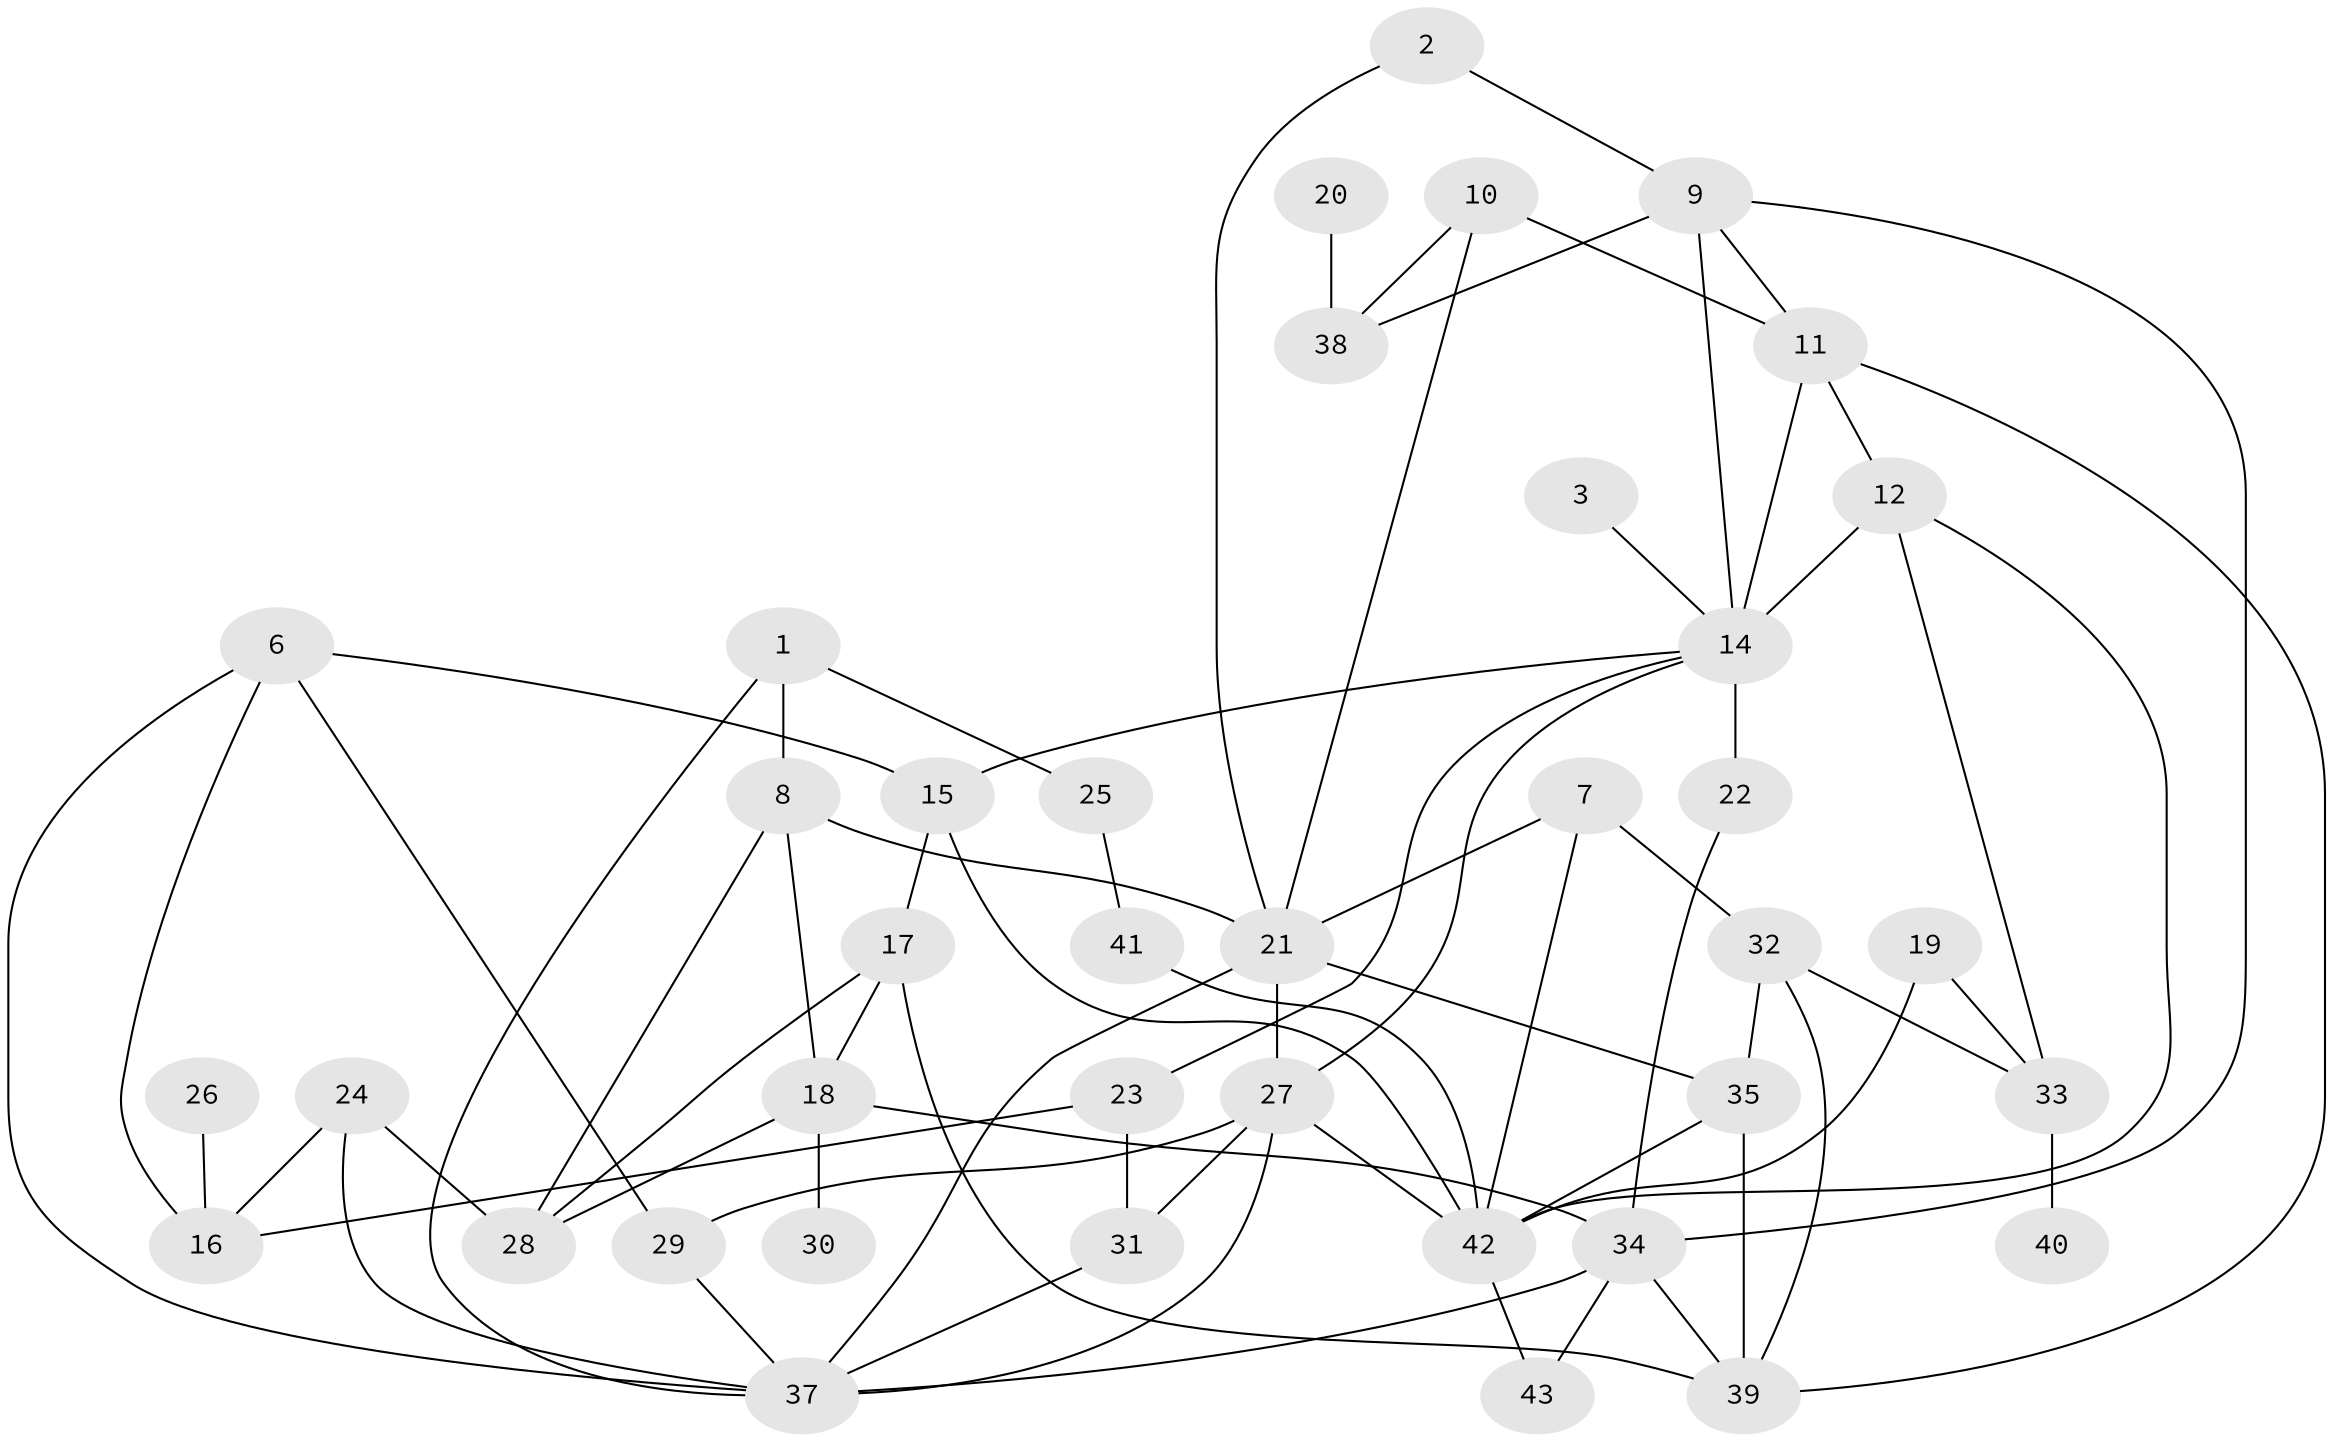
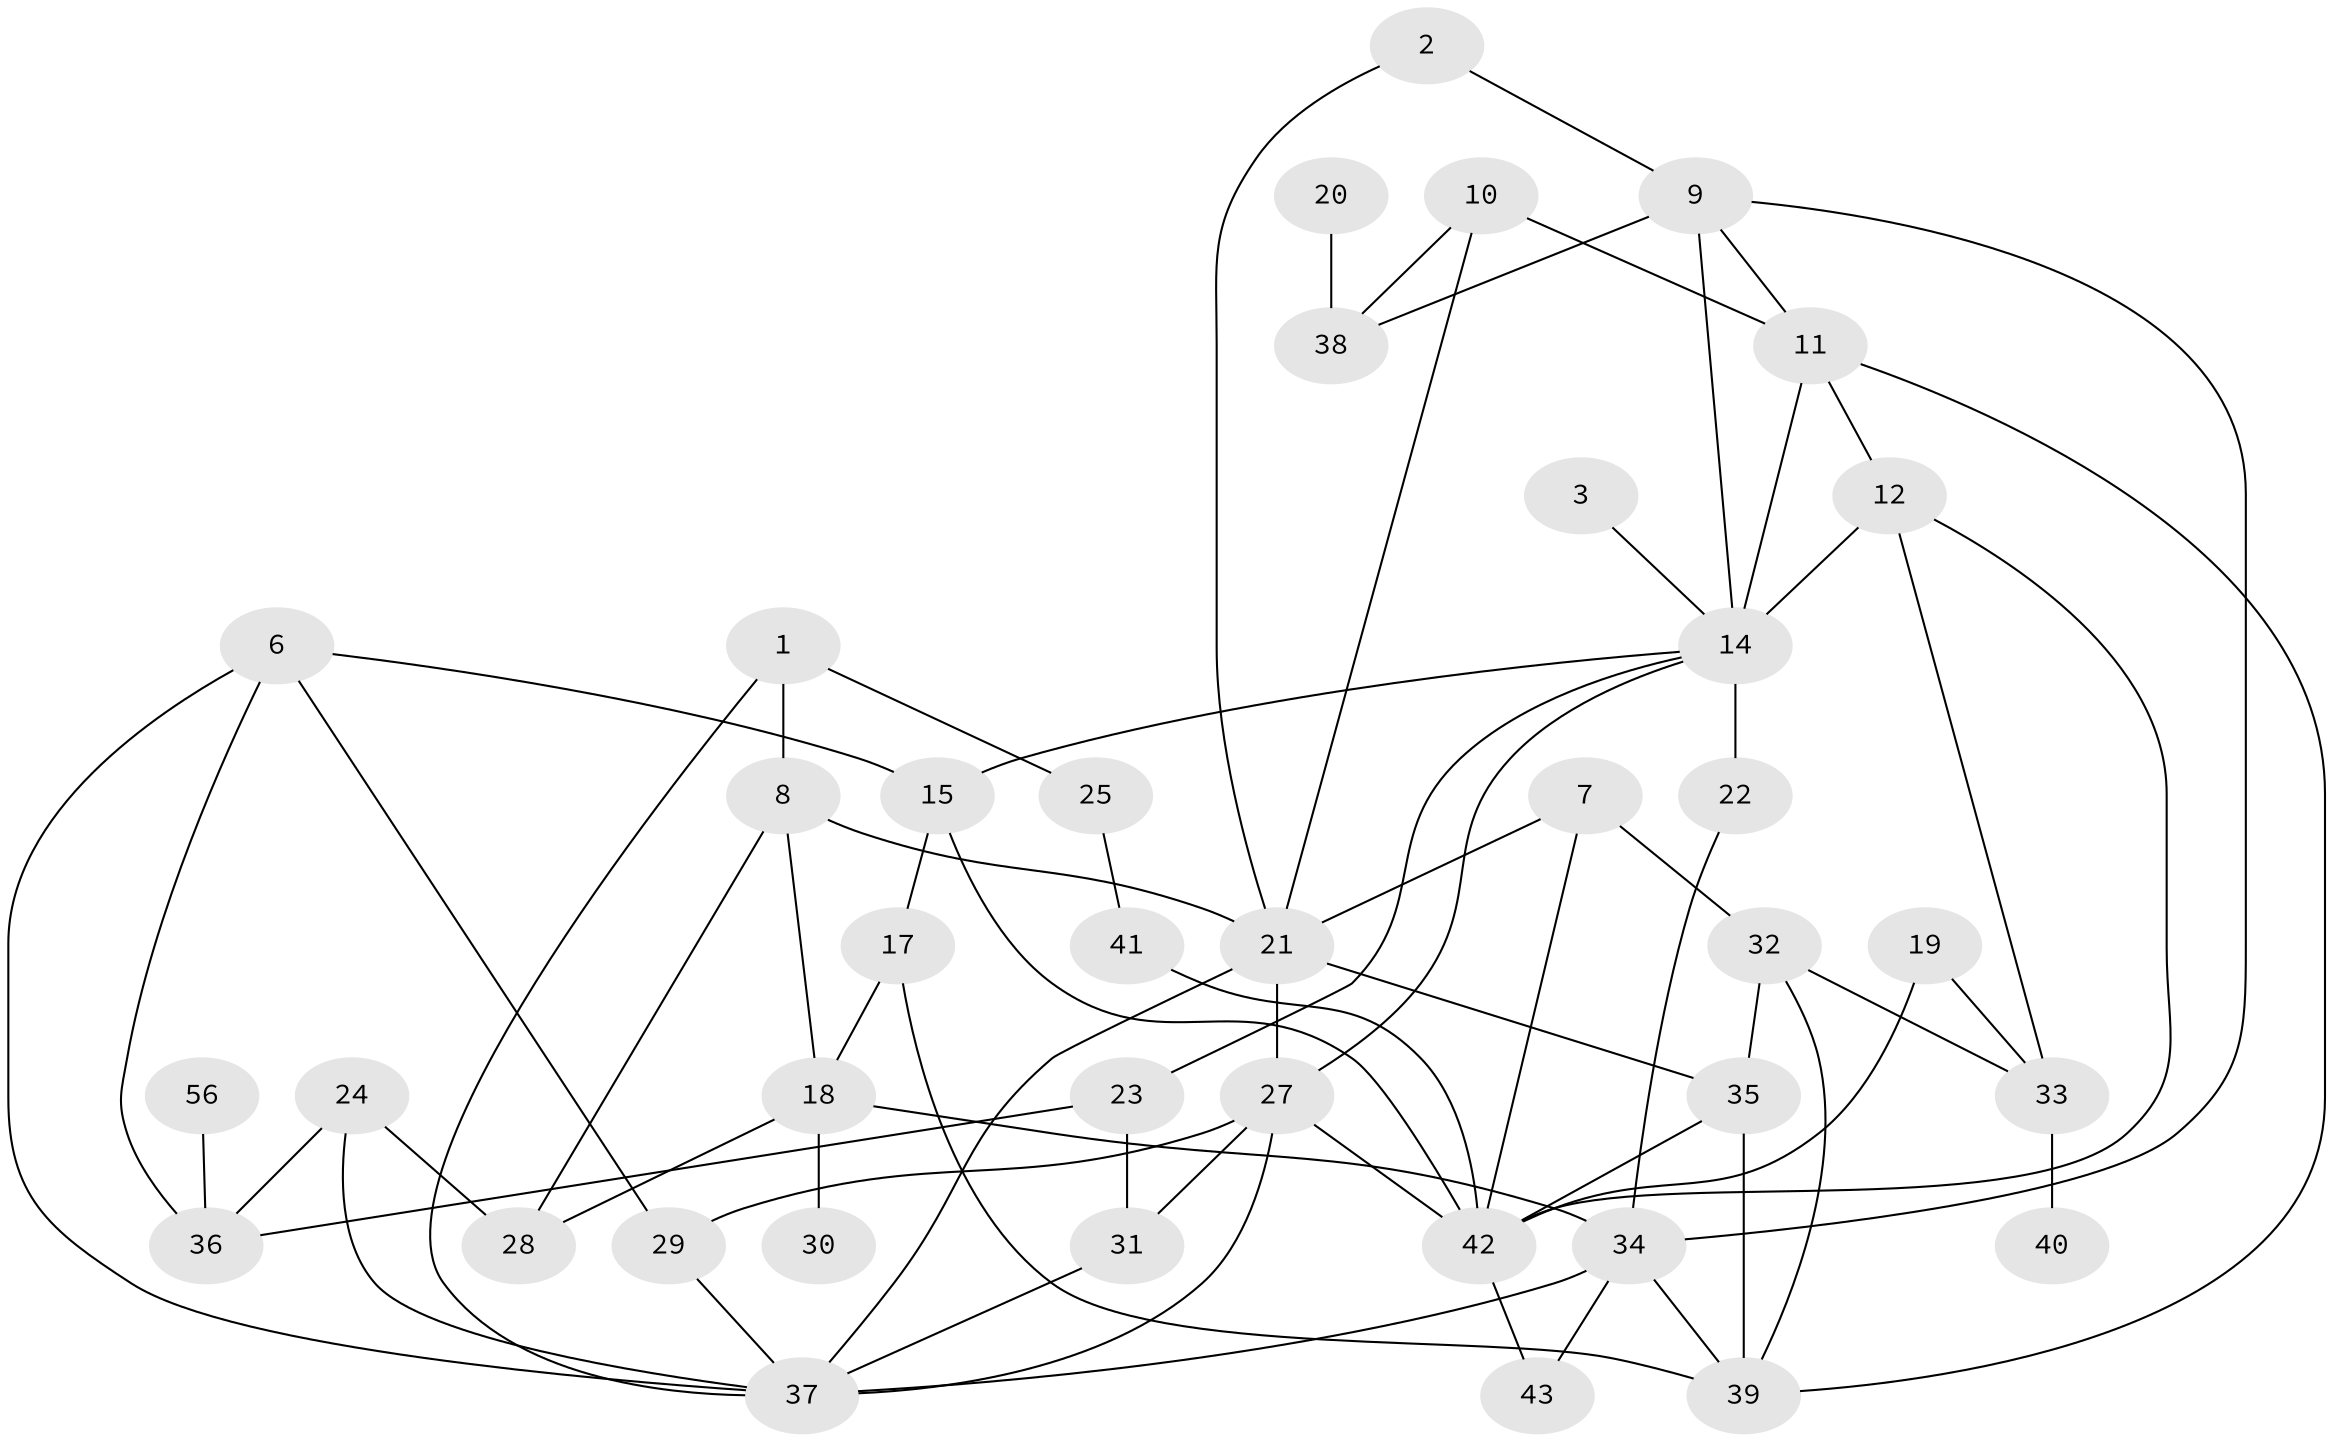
  graph {
    fontname="Source Code Pro"
    node [color=gray90 fontname="Source Code Pro" style=filled]
    edge [fontname="Source Code Pro" weight=1.0]
    1
    8
    25
    37
    21
    18
    28
    41
    2
    9
    14
    11
    34
    38
    27
    35
    3
    15
    22
    23
    6
    29
-   36 [label=16]
+   36
    42
    17
    7
    32
    39
    33
    43
    30
    12
    10
    40
    31
    19
    20
    24
-   26
+   26 [label=56]
    1 -- 8
    1 -- 25
    1 -- 37
    8 -- 21
    8 -- 18
    8 -- 28
    25 -- 41
    21 -- 37
    21 -- 27
    21 -- 35
    18 -- 28
    18 -- 34 [weight=2.0]
    18 -- 30 [weight=2.0]
    41 -- 42
    2 -- 21
    2 -- 9
    9 -- 14
    9 -- 11
    9 -- 34
    9 -- 38
    14 -- 27
    14 -- 15
    14 -- 22 [weight=3.0]
    14 -- 23
    11 -- 14
    11 -- 39
    11 -- 12
    34 -- 37
    34 -- 39
    34 -- 43
    27 -- 37
    27 -- 29
    27 -- 42
    27 -- 31
    35 -- 42
    35 -- 39
    3 -- 14
    15 -- 42
    15 -- 17
    22 -- 34
    23 -- 36
    23 -- 31
    6 -- 37
    6 -- 15
    6 -- 29
    6 -- 36
    29 -- 37
    42 -- 43
    17 -- 18
-   17 -- 28
    17 -- 39
    7 -- 21
    7 -- 42
    7 -- 32
    32 -- 35
    32 -- 39
    32 -- 33
    33 -- 40
    12 -- 14 [weight=2.0]
    12 -- 42
    12 -- 33
    10 -- 21
    10 -- 11
    10 -- 38
    31 -- 37
    19 -- 42
    19 -- 33
    20 -- 38
    24 -- 37
    24 -- 28
    24 -- 36
    26 -- 36
  }
